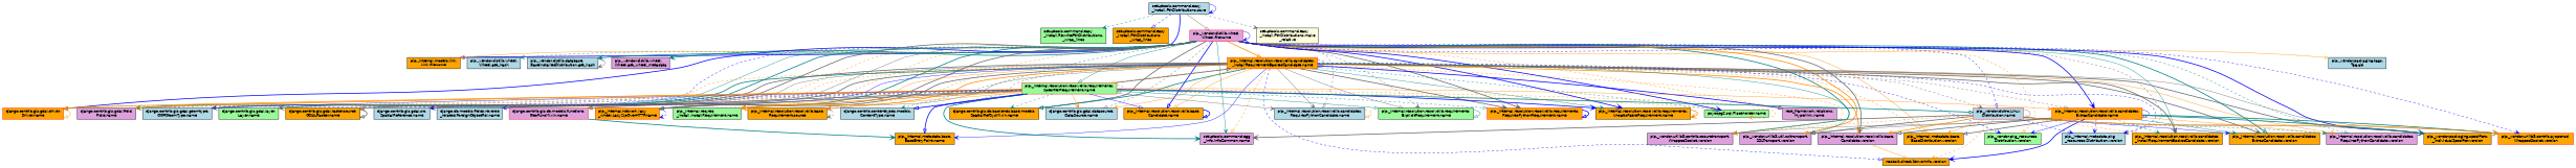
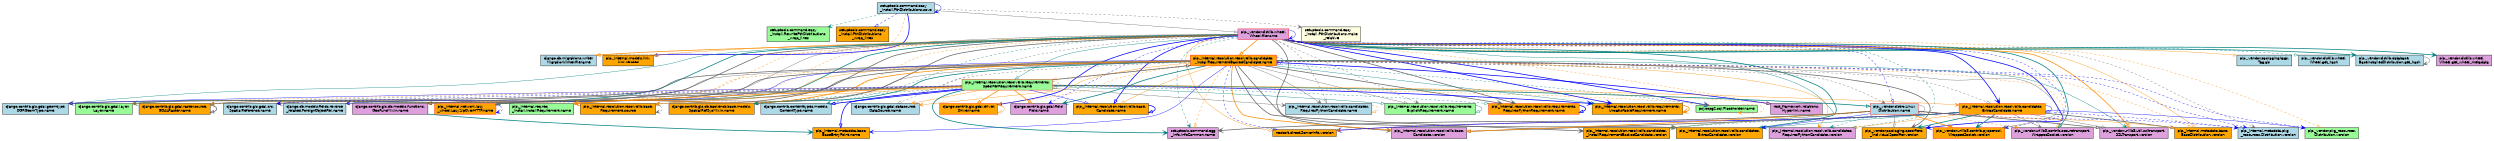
  digraph {
    rankdir=TB
    node [color=black fillcolor=orange fontname=Helvetica fontsize=10 shape=record style=filled]
    edge [arrowhead=vee color=darkorange fontname=Helvetica fontsize=10 labelfontname=Helvetica labelfontsize=10 style=bold]
    n1 [fillcolor=lightblue fontcolor=black height=0.2 label="setuptools.command.easy\l_install.PthDistributions.save" width=0.4]
    n2 [fillcolor=palegreen height=0.2 label="setuptools.command.easy\l_install.RewritePthDistributions.\l_wrap_lines" width=0.4]
    n3 [height=0.2 label="setuptools.command.easy\l_install.PthDistributions.\l_wrap_lines" width=0.4]
-   n5 [height=0.2 label="pip._internal.models.link.\lLink.filename" width=0.4]
+   n4 [fillcolor=lightblue height=0.2 label="django.db.migrations.writer.\lMigrationWriter.filename" width=0.4]
+   n5 [height=0.2 label="pip._internal.models.link.\lLink.related" width=0.4]
    n6 [color=red fillcolor=plum height=0.2 label="pip._vendor.distlib.wheel.\lWheel.filename" width=0.4]
    n7 [fillcolor=lightyellow height=0.2 label="setuptools.command.easy\l_install.PthDistributions.make\l_relative" width=0.4]
    n8 [fillcolor=lightblue height=0.2 label="pip._vendor.packaging.tags.\lTag.abi" width=0.4]
    n9 [fillcolor=lightblue height=0.2 label="pip._vendor.distlib.wheel.\lWheel.get_hash" width=0.4]
    n10 [fillcolor=lightblue height=0.2 label="pip._vendor.distlib.database.\lBaseInstalledDistribution.get_hash" width=0.4]
    n11 [fillcolor=plum height=0.2 label="pip._vendor.distlib.wheel.\lWheel.get_wheel_metadata" width=0.4]
    n12 [fillcolor=lightblue height=0.2 label="django.contrib.contenttypes.models.\lContentType.name" width=0.4]
    n13 [height=0.2 label="django.contrib.gis.db.backends.base.models.\lSpatialRefSysMixin.name" width=0.4]
-   n14 [color=red fillcolor=plum height=0.2 label="django.contrib.gis.db.models.functions.\lGeoFuncMixin.name" width=0.4]
+   n14 [fillcolor=plum height=0.2 label="django.contrib.gis.db.models.functions.\lGeoFuncMixin.name" width=0.4]
    n15 [fillcolor=lightblue height=0.2 label="django.contrib.gis.gdal.datasource.\lDataSource.name" width=0.4]
    n16 [color=red height=0.2 label="django.contrib.gis.gdal.driver.\lDriver.name" width=0.4]
    n17 [fillcolor=plum height=0.2 label="django.contrib.gis.gdal.field.\lField.name" width=0.4]
    n18 [fillcolor=lightblue height=0.2 label="django.contrib.gis.gdal.geomtype.\lOGRGeomType.name" width=0.4]
    n19 [fillcolor=palegreen height=0.2 label="django.contrib.gis.gdal.layer.\lLayer.name" width=0.4]
    n20 [height=0.2 label="django.contrib.gis.gdal.raster.source.\lGDALRaster.name" width=0.4]
    n21 [fillcolor=lightblue height=0.2 label="django.contrib.gis.gdal.srs.\lSpatialReference.name" width=0.4]
    n22 [fillcolor=lightblue height=0.2 label="django.db.models.fields.reverse\l_related.ForeignObjectRel.name" width=0.4]
    n23 [color=red height=0.2 label="pip._internal.network.lazy\l_wheel.LazyZipOverHTTP.name" width=0.4]
    n24 [fillcolor=palegreen height=0.2 label="pip._internal.req.req\l_install.InstallRequirement.name" width=0.4]
    n25 [height=0.2 label="pip._internal.resolution.resolvelib.base.\lRequirement.source" width=0.4]
    n26 [height=0.2 label="pip._internal.resolution.resolvelib.base.\lCandidate.name" width=0.4]
    n27 [color=red height=0.2 label="pip._internal.resolution.resolvelib.candidates.\l_InstallRequirementBackedCandidate.name" width=0.4]
    n28 [color=red height=0.2 label="pip._internal.resolution.resolvelib.candidates.\lExtrasCandidate.name" width=0.4]
    n29 [height=0.2 label="neobolt.direct.ServerInfo.version" width=0.4]
    n30 [height=0.2 label="pip._internal.metadata.base.\lBaseDistribution.version" width=0.4]
    n31 [fillcolor=lightblue height=0.2 label="pip._internal.metadata.pkg\l_resources.Distribution.version" width=0.4]
    n32 [fillcolor=plum height=0.2 label="pip._internal.resolution.resolvelib.base.\lCandidate.version" width=0.4]
    n33 [height=0.2 label="pip._internal.resolution.resolvelib.candidates.\l_InstallRequirementBackedCandidate.version" width=0.4]
    n34 [height=0.2 label="pip._internal.resolution.resolvelib.candidates.\lExtrasCandidate.version" width=0.4]
    n35 [fillcolor=plum height=0.2 label="pip._internal.resolution.resolvelib.candidates.\lRequiresPythonCandidate.version" width=0.4]
    n36 [height=0.2 label="pip._vendor.packaging.specifiers.\l_IndividualSpecifier.version" width=0.4]
    n37 [fillcolor=palegreen height=0.2 label="pip._vendor.pkg_resources.\lDistribution.version" width=0.4]
    n38 [color=red height=0.2 label="pip._vendor.urllib3.contrib.pyopenssl.\lWrappedSocket.version" width=0.4]
    n39 [fillcolor=plum height=0.2 label="pip._vendor.urllib3.contrib.securetransport.\lWrappedSocket.version" width=0.4]
    n40 [fillcolor=plum height=0.2 label="pip._vendor.urllib3.util.ssltransport.\lSSLTransport.version" width=0.4]
    n41 [fillcolor=lightblue height=0.2 label="pip._internal.resolution.resolvelib.candidates.\lRequiresPythonCandidate.name" width=0.4]
    n42 [fillcolor=palegreen height=0.2 label="pip._internal.resolution.resolvelib.requirements.\lExplicitRequirement.name" width=0.4]
    n43 [color=red fillcolor=palegreen height=0.2 label="pip._internal.resolution.resolvelib.requirements.\lSpecifierRequirement.name" width=0.4]
    n44 [color=red height=0.2 label="pip._internal.resolution.resolvelib.requirements.\lRequiresPythonRequirement.name" width=0.4]
    n45 [height=0.2 label="pip._internal.resolution.resolvelib.requirements.\lUnsatisfiableRequirement.name" width=0.4]
    n46 [color=red fillcolor=lightblue height=0.2 label="pip._vendor.distro.Linux\lDistribution.name" width=0.4]
    n47 [fillcolor=palegreen height=0.2 label="psycopg2.sql.Placeholder.name" width=0.4]
    n48 [fillcolor=plum height=0.2 label="rest_framework.relations.\lHyperlink.name" width=0.4]
    n49 [fillcolor=plum height=0.2 label="setuptools.command.egg\l_info.InfoCommon.name" width=0.4]
    n50 [height=0.2 label="pip._internal.metadata.base.\lBaseEntryPoint.name" width=0.4]
    n1 -> n1 [color=blue style=solid]
    n1 -> n2 [color=teal style=dashed]
    n1 -> n3 [arrowhead=onormal color=blue style=dashed]
+   n1 -> n4 [arrowhead=onormal style=dashed]
    n1 -> n5 [arrowhead=onormal color=blue]
    n1 -> n6 [arrowhead=onormal color=gray40 style=solid]
    n1 -> n7 [color=gray40 style=dashed]
+   n6 -> n4 [arrowhead=onormal]
    n6 -> n5 [style=solid]
    n6 -> n6 [color=blue style=solid]
    n6 -> n8 [arrowhead=onormal style=solid]
-   n6 -> n9 [color=teal style=dashed]
+   n6 -> n9 [arrowhead=onormal color=teal style=dashed]
    n6 -> n10 [color=teal]
    n6 -> n11 [color=teal]
    n6 -> n12 [color=teal style=dashed]
    n6 -> n13 [arrowhead=onormal color=gray40]
    n6 -> n14 [style=dashed]
    n6 -> n15 [arrowhead=onormal color=gray40 style=dashed]
    n6 -> n16 [arrowhead=onormal color=blue]
    n6 -> n17 [color=blue style=dashed]
    n6 -> n18 [arrowhead=onormal color=teal style=solid]
    n6 -> n19 [color=teal]
    n6 -> n20 [arrowhead=onormal color=gray40]
    n6 -> n21 [arrowhead=onormal style=dashed]
    n6 -> n22 [arrowhead=onormal color=gray40 style=solid]
    n6 -> n23 [arrowhead=onormal color=teal]
    n6 -> n24 [color=gray40]
    n6 -> n25 [style=dashed]
    n6 -> n26 [arrowhead=onormal color=blue]
    n6 -> n27 [arrowhead=onormal]
    n6 -> n28 [color=blue]
-   n32 -> n29 [arrowhead=onormal style=solid]
+   n6 -> n29 [arrowhead=onormal style=solid]
    n6 -> n30 [arrowhead=onormal style=solid]
    n6 -> n31 [color=gray40 style=dashed]
    n6 -> n32 [color=gray40]
    n6 -> n33 [arrowhead=onormal color=teal style=solid]
    n6 -> n34 [arrowhead=onormal color=teal]
    n6 -> n35 [arrowhead=onormal color=teal style=dashed]
    n6 -> n36 [color=blue]
    n6 -> n37 [arrowhead=onormal style=dashed]
    n6 -> n38 [color=blue style=dashed]
    n6 -> n39 [arrowhead=onormal color=teal]
    n6 -> n40 [arrowhead=onormal]
    n6 -> n41 [arrowhead=onormal color=gray40 style=dashed]
    n6 -> n42 [color=gray40 style=dashed]
    n6 -> n43 [arrowhead=onormal color=teal style=solid]
    n6 -> n44 [color=gray40]
    n6 -> n45 [color=blue]
    n6 -> n46 [arrowhead=onormal color=blue style=dashed]
    n6 -> n47 [color=blue]
    n6 -> n48 [arrowhead=onormal style=dashed]
-   n6 -> n49 [color=teal style=solid]
+   n6 -> n49 [color=teal style=dashed]
    n10 -> n10 [color=gray40 style=solid]
    n14 -> n50 [color=teal]
    n16 -> n16 [arrowhead=onormal style=solid]
    n20 -> n20 [arrowhead=onormal color=gray40]
    n23 -> n23 [color=blue style=dashed]
    n25 -> n25 [color=gray40 style=dashed]
    n26 -> n26 [arrowhead=onormal color=blue]
    n27 -> n12 [arrowhead=onormal color=gray40 style=dashed]
    n27 -> n13 [arrowhead=onormal color=teal]
    n27 -> n14 [style=solid]
    n27 -> n15 [style=solid]
    n27 -> n16 [style=dashed]
    n27 -> n17 [color=teal]
    n27 -> n18 [color=gray40]
    n27 -> n19 [color=gray40 style=solid]
    n27 -> n20 [style=dashed]
    n27 -> n21 [color=gray40]
    n27 -> n22 [color=blue style=solid]
    n27 -> n23 [arrowhead=onormal color=gray40]
    n27 -> n24
    n27 -> n25 [color=gray40 style=solid]
    n27 -> n26 [arrowhead=onormal style=solid]
    n27 -> n27 [arrowhead=onormal color=blue style=dashed]
    n27 -> n28 [arrowhead=onormal color=gray40 style=dashed]
    n27 -> n29 [arrowhead=onormal color=blue style=dashed]
    n27 -> n30 [arrowhead=onormal style=dashed]
    n27 -> n31 [color=blue style=dashed]
    n27 -> n32 [arrowhead=onormal]
    n27 -> n33 [color=gray40]
    n27 -> n34 [color=gray40]
    n27 -> n35 [style=solid]
    n27 -> n36 [color=gray40]
    n27 -> n37 [color=blue style=dashed]
    n27 -> n38 [color=gray40 style=solid]
    n27 -> n39 [arrowhead=onormal style=dashed]
    n27 -> n40 [color=teal style=solid]
    n27 -> n41 [color=gray40 style=solid]
    n27 -> n42 [arrowhead=onormal color=gray40 style=solid]
    n27 -> n43 [arrowhead=onormal style=dashed]
    n27 -> n44 [color=gray40]
    n27 -> n45 [color=teal style=solid]
    n27 -> n46 [color=gray40 style=dashed]
    n27 -> n47 [color=teal style=dashed]
    n27 -> n48 [arrowhead=onormal color=blue]
    n27 -> n49 [arrowhead=onormal style=dashed]
    n27 -> n50 [color=blue style=solid]
    n28 -> n28 [arrowhead=onormal color=blue style=solid]
    n28 -> n29 [color=blue]
    n28 -> n30 [arrowhead=onormal color=gray40]
    n28 -> n31 [color=blue style=dashed]
    n28 -> n32 [arrowhead=onormal color=gray40]
    n28 -> n33 [color=teal style=dashed]
    n28 -> n34 [color=teal style=solid]
    n28 -> n35 [arrowhead=onormal style=solid]
    n28 -> n36 [color=teal]
    n28 -> n37 [color=blue style=solid]
    n28 -> n38 [color=teal]
    n28 -> n39 [color=gray40 style=solid]
    n28 -> n40 [arrowhead=onormal color=gray40 style=solid]
    n41 -> n41 [arrowhead=onormal style=dashed]
    n42 -> n42 [arrowhead=onormal color=teal style=solid]
    n43 -> n12 [arrowhead=onormal color=blue]
    n43 -> n13 [color=teal style=dashed]
    n43 -> n14 [arrowhead=onormal color=gray40]
    n43 -> n15 [style=solid]
    n43 -> n16 [arrowhead=onormal]
    n43 -> n17 [arrowhead=onormal]
    n43 -> n18 [arrowhead=onormal color=blue style=solid]
    n43 -> n19 [arrowhead=onormal style=dashed]
    n43 -> n20 [arrowhead=onormal color=gray40 style=dashed]
    n43 -> n21 [color=blue style=dashed]
    n43 -> n22 [arrowhead=onormal color=gray40 style=dashed]
    n43 -> n23 [arrowhead=onormal color=gray40]
    n43 -> n24
    n43 -> n25 [style=solid]
    n43 -> n26 [arrowhead=onormal color=blue style=solid]
    n43 -> n27 [arrowhead=onormal color=gray40]
    n43 -> n28 [style=solid]
    n43 -> n41 [color=gray40 style=solid]
    n43 -> n42 [arrowhead=onormal color=teal style=solid]
    n43 -> n43 [arrowhead=onormal color=gray40 style=dashed]
    n43 -> n44 [arrowhead=onormal color=teal style=dashed]
    n43 -> n45 [color=blue]
    n43 -> n46 [arrowhead=onormal color=teal]
    n43 -> n47 [arrowhead=onormal style=dashed]
    n43 -> n48 [arrowhead=onormal style=dashed]
    n43 -> n49 [color=teal]
    n43 -> n50 [arrowhead=onormal color=blue]
    n44 -> n44 [arrowhead=onormal color=blue]
    n45 -> n45
    n46 -> n29 [style=dashed]
    n46 -> n30 [style=solid]
    n46 -> n31 [color=blue style=dashed]
    n46 -> n32 [arrowhead=onormal]
    n46 -> n33 [arrowhead=onormal style=dashed]
    n46 -> n34 [color=blue style=solid]
    n46 -> n35 [color=teal style=dashed]
    n46 -> n36 [arrowhead=onormal color=gray40 style=solid]
    n46 -> n38
    n46 -> n39 [style=dashed]
    n46 -> n40 [arrowhead=onormal color=gray40]
    n46 -> n46 [arrowhead=onormal color=gray40 style=solid]
    n46 -> n49 [color=gray40]
    n47 -> n47 [style=dashed]
  }
